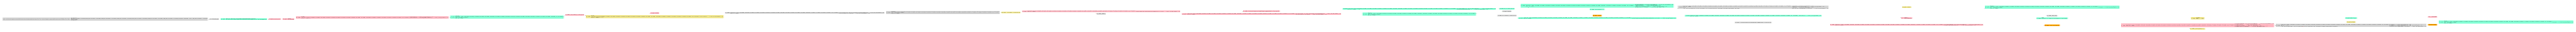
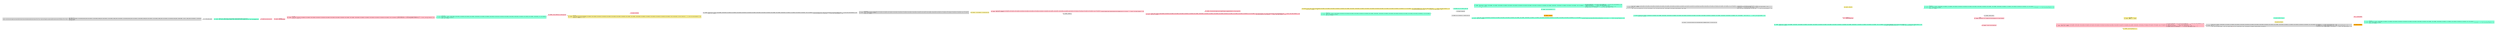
  digraph {
    fontname="IBM Plex Mono"
    rankdir=LR
    node [color=gray40 fillcolor=lightpink fontname="IBM Plex Mono" shape=record style=filled]
    edge [arrowhead=onormal color=purple fontname="IBM Plex Mono" style=dashed]
    n1 [color=deeppink fillcolor=lightgrey label="{44\:\ ?|MTH_ENTER_BLOCK\l}"]
    n2 [color=deeppink fillcolor=aquamarine label="{46\:\ 0x0000|boolean r0 = androidx.core.view.ViewCompat.isAttachedToWindow(r11.mContainer)\ljava.util.ArrayList\<androidx.fragment.app.SpecialEffectsController$Operation\> r1 = r11.mPendingOperations\l}"]
    n3 [color=teal label="{47\:\ 0x0008|monitor\-enter(r1)\l}"]
    n4 [label="{79\:\ 0x0009|SYNTHETIC\lEXC_TOP_SPLITTER\l}"]
    n5 [color=deeppink label="{48\:\ 0x0009|TRY_ENTER\lTryCatch #0 \{, blocks: (B:48:0x0009, B:49:0x0012, B:51:0x0018, B:52:0x0022, B:53:0x002d, B:55:0x0034, B:57:0x0040, B:61:0x0069, B:60:0x0051, B:62:0x007b, B:63:0x007f, B:64:0x008a, B:66:0x0090, B:68:0x009c, B:72:0x00c5, B:71:0x00ad, B:73:0x00d7, B:74:0x00db), top: B:79:0x0009 \}\lCatch: all \-\> 0x00dd\l|updateFinalState()     \/\/ Catch: java.lang.Throwable \-\> Ldd\ljava.util.Iterator r2 = r11.mPendingOperations.iterator()     \/\/ Catch: java.lang.Throwable \-\> Ldd\l}"]
-   n6 [color=purple fillcolor=aquamarine label="{76\:\ 0x00dd|REMOVE\lExcHandler: all \-\> 0x00dd\l|java.lang.Throwable r2 = move\-exception\l}"]
+   n6 [color=purple label="{76\:\ 0x00dd|REMOVE\lExcHandler: all \-\> 0x00dd\l|java.lang.Throwable r2 = move\-exception\l}"]
    n7 [color=purple fillcolor=aquamarine label="{49\:\ 0x0012|LOOP_START\lTryCatch #0 \{, blocks: (B:48:0x0009, B:49:0x0012, B:51:0x0018, B:52:0x0022, B:53:0x002d, B:55:0x0034, B:57:0x0040, B:61:0x0069, B:60:0x0051, B:62:0x007b, B:63:0x007f, B:64:0x008a, B:66:0x0090, B:68:0x009c, B:72:0x00c5, B:71:0x00ad, B:73:0x00d7, B:74:0x00db), top: B:79:0x0009 \}\lLOOP:0: B:49:0x0012\-\>B:51:0x0018\lCatch: all \-\> 0x00dd\l}"]
    n8 [color=deeppink fillcolor=khaki label="{77\:\ 0x00de|TRY_LEAVE\lREMOVE\lCatch: all \-\> 0x00dd\l}"]
    n9 [color=purple label="{50\:\ 0x0016|if (r2.hasNext() == false) goto L8\l}"]
    n10 [color=teal fillcolor=khaki label="{51\:\ 0x0018|LOOP_END\lTryCatch #0 \{, blocks: (B:48:0x0009, B:49:0x0012, B:51:0x0018, B:52:0x0022, B:53:0x002d, B:55:0x0034, B:57:0x0040, B:61:0x0069, B:60:0x0051, B:62:0x007b, B:63:0x007f, B:64:0x008a, B:66:0x0090, B:68:0x009c, B:72:0x00c5, B:71:0x00ad, B:73:0x00d7, B:74:0x00db), top: B:79:0x0009 \}\lLOOP:0: B:49:0x0012\-\>B:51:0x0018\lCatch: all \-\> 0x00dd\l|r2.next().onStart()     \/\/ Catch: java.lang.Throwable \-\> Ldd\l}"]
    n11 [color=teal label="{81\:\ 0x0022|SYNTHETIC\l}"]
    n12 [color=deeppink fillcolor=lightgrey label="{52\:\ 0x0022|TryCatch #0 \{, blocks: (B:48:0x0009, B:49:0x0012, B:51:0x0018, B:52:0x0022, B:53:0x002d, B:55:0x0034, B:57:0x0040, B:61:0x0069, B:60:0x0051, B:62:0x007b, B:63:0x007f, B:64:0x008a, B:66:0x0090, B:68:0x009c, B:72:0x00c5, B:71:0x00ad, B:73:0x00d7, B:74:0x00db), top: B:79:0x0009 \}\lCatch: all \-\> 0x00dd\l|java.util.ArrayList r2 = new java.util.ArrayList\<\>(r11.mRunningOperations)     \/\/ Catch: java.lang.Throwable \-\> Ldd\ljava.util.Iterator r3 = r2.iterator()     \/\/ Catch: java.lang.Throwable \-\> Ldd\l}"]
    n13 [color=purple fillcolor=lightgrey label="{53\:\ 0x002d|LOOP_START\lTryCatch #0 \{, blocks: (B:48:0x0009, B:49:0x0012, B:51:0x0018, B:52:0x0022, B:53:0x002d, B:55:0x0034, B:57:0x0040, B:61:0x0069, B:60:0x0051, B:62:0x007b, B:63:0x007f, B:64:0x008a, B:66:0x0090, B:68:0x009c, B:72:0x00c5, B:71:0x00ad, B:73:0x00d7, B:74:0x00db), top: B:79:0x0009 \}\lLOOP:1: B:53:0x002d\-\>B:62:0x007b\lCatch: all \-\> 0x00dd\l}"]
    n14 [fillcolor=khaki label="{54\:\ 0x0032|if (r3.hasNext() == false) goto L22\l}"]
    n15 [color=deeppink fillcolor=aquamarine label="{62\:\ 0x007b|ENTER_END\lTryCatch #0 \{, blocks: (B:48:0x0009, B:49:0x0012, B:51:0x0018, B:52:0x0022, B:53:0x002d, B:55:0x0034, B:57:0x0040, B:61:0x0069, B:60:0x0051, B:62:0x007b, B:63:0x007f, B:64:0x008a, B:66:0x0090, B:68:0x009c, B:72:0x00c5, B:71:0x00ad, B:73:0x00d7, B:74:0x00db), top: B:79:0x0009 \}\lLOOP:1: B:53:0x002d\-\>B:62:0x007b\lCatch: all \-\> 0x00dd\l|r4.cancel()     \/\/ Catch: java.lang.Throwable \-\> Ldd\l}"]
    n16 [label="{55\:\ 0x0034|TryCatch #0 \{, blocks: (B:48:0x0009, B:49:0x0012, B:51:0x0018, B:52:0x0022, B:53:0x002d, B:55:0x0034, B:57:0x0040, B:61:0x0069, B:60:0x0051, B:62:0x007b, B:63:0x007f, B:64:0x008a, B:66:0x0090, B:68:0x009c, B:72:0x00c5, B:71:0x00ad, B:73:0x00d7, B:74:0x00db), top: B:79:0x0009 \}\lCatch: all \-\> 0x00dd\l|androidx.fragment.app.SpecialEffectsController$Operation r4 = r3.next()     \/\/ Catch: java.lang.Throwable \-\> Ldd\l}"]
    n17 [color=deeppink fillcolor=lightgrey label="{82\:\ 0x007f|SYNTHETIC\l}"]
    n18 [color=deeppink label="{56\:\ 0x003e|if (androidx.fragment.app.FragmentManager.isLoggingEnabled(2) == false) goto L21\l}"]
    n19 [label="{63\:\ 0x007f|TryCatch #0 \{, blocks: (B:48:0x0009, B:49:0x0012, B:51:0x0018, B:52:0x0022, B:53:0x002d, B:55:0x0034, B:57:0x0040, B:61:0x0069, B:60:0x0051, B:62:0x007b, B:63:0x007f, B:64:0x008a, B:66:0x0090, B:68:0x009c, B:72:0x00c5, B:71:0x00ad, B:73:0x00d7, B:74:0x00db), top: B:79:0x0009 \}\lCatch: all \-\> 0x00dd\l|java.util.ArrayList r3 = new java.util.ArrayList\<\>(r11.mPendingOperations)     \/\/ Catch: java.lang.Throwable \-\> Ldd\ljava.util.Iterator r4 = r3.iterator()     \/\/ Catch: java.lang.Throwable \-\> Ldd\l}"]
-   n20 [fillcolor=aquamarine label="{57\:\ 0x0040|TryCatch #0 \{, blocks: (B:48:0x0009, B:49:0x0012, B:51:0x0018, B:52:0x0022, B:53:0x002d, B:55:0x0034, B:57:0x0040, B:61:0x0069, B:60:0x0051, B:62:0x007b, B:63:0x007f, B:64:0x008a, B:66:0x0090, B:68:0x009c, B:72:0x00c5, B:71:0x00ad, B:73:0x00d7, B:74:0x00db), top: B:79:0x0009 \}\lCatch: all \-\> 0x00dd\l|java.lang.StringBuilder r6 = new java.lang.StringBuilder()     \/\/ Catch: java.lang.Throwable \-\> Ldd\lr6.append(\"SpecialEffectsController: \")     \/\/ Catch: java.lang.Throwable \-\> Ldd\l}"]
+   n20 [fillcolor=khaki label="{57\:\ 0x0040|TryCatch #0 \{, blocks: (B:48:0x0009, B:49:0x0012, B:51:0x0018, B:52:0x0022, B:53:0x002d, B:55:0x0034, B:57:0x0040, B:61:0x0069, B:60:0x0051, B:62:0x007b, B:63:0x007f, B:64:0x008a, B:66:0x0090, B:68:0x009c, B:72:0x00c5, B:71:0x00ad, B:73:0x00d7, B:74:0x00db), top: B:79:0x0009 \}\lCatch: all \-\> 0x00dd\l|java.lang.StringBuilder r6 = new java.lang.StringBuilder()     \/\/ Catch: java.lang.Throwable \-\> Ldd\lr6.append(\"SpecialEffectsController: \")     \/\/ Catch: java.lang.Throwable \-\> Ldd\l}"]
    n21 [color=purple fillcolor=lightgrey label="{84\:\ 0x007b|SYNTHETIC\l}"]
    n22 [color=purple fillcolor=aquamarine label="{58\:\ 0x004c|if (r0 == false) goto L20\l}"]
    n23 [fillcolor=aquamarine label="{59\:\ 0x004e|java.lang.String r7 = \"\"\l}"]
    n24 [fillcolor=aquamarine label="{60\:\ 0x0051|TryCatch #0 \{, blocks: (B:48:0x0009, B:49:0x0012, B:51:0x0018, B:52:0x0022, B:53:0x002d, B:55:0x0034, B:57:0x0040, B:61:0x0069, B:60:0x0051, B:62:0x007b, B:63:0x007f, B:64:0x008a, B:66:0x0090, B:68:0x009c, B:72:0x00c5, B:71:0x00ad, B:73:0x00d7, B:74:0x00db), top: B:79:0x0009 \}\lCatch: all \-\> 0x00dd\l|java.lang.StringBuilder r7 = new java.lang.StringBuilder()     \/\/ Catch: java.lang.Throwable \-\> Ldd\lr7.append(\"Container \")     \/\/ Catch: java.lang.Throwable \-\> Ldd\lr7.append(r11.mContainer)     \/\/ Catch: java.lang.Throwable \-\> Ldd\lr7.append(\" is not attached to window. \")     \/\/ Catch: java.lang.Throwable \-\> Ldd\ljava.lang.String r7 = r7.toString()     \/\/ Catch: java.lang.Throwable \-\> Ldd\l}"]
    n25 [color=teal fillcolor=lightgrey label="{61\:\ 0x0069|TryCatch #0 \{, blocks: (B:48:0x0009, B:49:0x0012, B:51:0x0018, B:52:0x0022, B:53:0x002d, B:55:0x0034, B:57:0x0040, B:61:0x0069, B:60:0x0051, B:62:0x007b, B:63:0x007f, B:64:0x008a, B:66:0x0090, B:68:0x009c, B:72:0x00c5, B:71:0x00ad, B:73:0x00d7, B:74:0x00db), top: B:79:0x0009 \}\lCatch: all \-\> 0x00dd\lPHI: r7 \l  PHI: (r7v5 java.lang.String) = (r7v4 java.lang.String), (r7v7 java.lang.String) binds: [B:60:0x0051, B:59:0x004e] A[DONT_GENERATE, DONT_INLINE]\l|r6.append(r7)     \/\/ Catch: java.lang.Throwable \-\> Ldd\lr6.append(\"Cancelling running operation \")     \/\/ Catch: java.lang.Throwable \-\> Ldd\lr6.append(r4)     \/\/ Catch: java.lang.Throwable \-\> Ldd\landroid.util.Log.v(\"FragmentManager\", r6.toString())     \/\/ Catch: java.lang.Throwable \-\> Ldd\l}"]
    n26 [color=purple fillcolor=khaki label="{83\:\ 0x007b|SYNTHETIC\l}"]
    n27 [fillcolor=aquamarine label="{64\:\ 0x008a|LOOP_START\lTryCatch #0 \{, blocks: (B:48:0x0009, B:49:0x0012, B:51:0x0018, B:52:0x0022, B:53:0x002d, B:55:0x0034, B:57:0x0040, B:61:0x0069, B:60:0x0051, B:62:0x007b, B:63:0x007f, B:64:0x008a, B:66:0x0090, B:68:0x009c, B:72:0x00c5, B:71:0x00ad, B:73:0x00d7, B:74:0x00db), top: B:79:0x0009 \}\lLOOP:2: B:64:0x008a\-\>B:73:0x00d7\lCatch: all \-\> 0x00dd\l}"]
    n28 [color=teal fillcolor=lightgrey label="{65\:\ 0x008e|if (r4.hasNext() == false) goto L36\l}"]
    n29 [fillcolor=aquamarine label="{66\:\ 0x0090|TryCatch #0 \{, blocks: (B:48:0x0009, B:49:0x0012, B:51:0x0018, B:52:0x0022, B:53:0x002d, B:55:0x0034, B:57:0x0040, B:61:0x0069, B:60:0x0051, B:62:0x007b, B:63:0x007f, B:64:0x008a, B:66:0x0090, B:68:0x009c, B:72:0x00c5, B:71:0x00ad, B:73:0x00d7, B:74:0x00db), top: B:79:0x0009 \}\lCatch: all \-\> 0x00dd\l|androidx.fragment.app.SpecialEffectsController$Operation r6 = r4.next()     \/\/ Catch: java.lang.Throwable \-\> Ldd\l}"]
    n30 [color=purple fillcolor=orange label="{85\:\ 0x00db|SYNTHETIC\l}"]
    n31 [color=deeppink fillcolor=lightgrey label="{67\:\ 0x009a|if (androidx.fragment.app.FragmentManager.isLoggingEnabled(2) == false) goto L35\l}"]
    n32 [fillcolor=aquamarine label="{74\:\ 0x00db|TryCatch #0 \{, blocks: (B:48:0x0009, B:49:0x0012, B:51:0x0018, B:52:0x0022, B:53:0x002d, B:55:0x0034, B:57:0x0040, B:61:0x0069, B:60:0x0051, B:62:0x007b, B:63:0x007f, B:64:0x008a, B:66:0x0090, B:68:0x009c, B:72:0x00c5, B:71:0x00ad, B:73:0x00d7, B:74:0x00db), top: B:79:0x0009 \}\lCatch: all \-\> 0x00dd\l|monitor\-exit(r1)     \/\/ Catch: java.lang.Throwable \-\> Ldd\l}"]
-   n33 [label="{68\:\ 0x009c|TryCatch #0 \{, blocks: (B:48:0x0009, B:49:0x0012, B:51:0x0018, B:52:0x0022, B:53:0x002d, B:55:0x0034, B:57:0x0040, B:61:0x0069, B:60:0x0051, B:62:0x007b, B:63:0x007f, B:64:0x008a, B:66:0x0090, B:68:0x009c, B:72:0x00c5, B:71:0x00ad, B:73:0x00d7, B:74:0x00db), top: B:79:0x0009 \}\lCatch: all \-\> 0x00dd\l|java.lang.StringBuilder r8 = new java.lang.StringBuilder()     \/\/ Catch: java.lang.Throwable \-\> Ldd\lr8.append(\"SpecialEffectsController: \")     \/\/ Catch: java.lang.Throwable \-\> Ldd\l}"]
+   n33 [fillcolor=aquamarine label="{68\:\ 0x009c|TryCatch #0 \{, blocks: (B:48:0x0009, B:49:0x0012, B:51:0x0018, B:52:0x0022, B:53:0x002d, B:55:0x0034, B:57:0x0040, B:61:0x0069, B:60:0x0051, B:62:0x007b, B:63:0x007f, B:64:0x008a, B:66:0x0090, B:68:0x009c, B:72:0x00c5, B:71:0x00ad, B:73:0x00d7, B:74:0x00db), top: B:79:0x0009 \}\lCatch: all \-\> 0x00dd\l|java.lang.StringBuilder r8 = new java.lang.StringBuilder()     \/\/ Catch: java.lang.Throwable \-\> Ldd\lr8.append(\"SpecialEffectsController: \")     \/\/ Catch: java.lang.Throwable \-\> Ldd\l}"]
    n34 [color=purple fillcolor=khaki label="{87\:\ 0x00d7|SYNTHETIC\l}"]
-   n35 [color=deeppink fillcolor=orange label="{69\:\ 0x00a8|if (r0 == false) goto L34\l}"]
+   n35 [color=deeppink label="{69\:\ 0x00a8|if (r0 == false) goto L34\l}"]
    n36 [fillcolor=aquamarine label="{73\:\ 0x00d7|LOOP_END\lTryCatch #0 \{, blocks: (B:48:0x0009, B:49:0x0012, B:51:0x0018, B:52:0x0022, B:53:0x002d, B:55:0x0034, B:57:0x0040, B:61:0x0069, B:60:0x0051, B:62:0x007b, B:63:0x007f, B:64:0x008a, B:66:0x0090, B:68:0x009c, B:72:0x00c5, B:71:0x00ad, B:73:0x00d7, B:74:0x00db), top: B:79:0x0009 \}\lLOOP:2: B:64:0x008a\-\>B:73:0x00d7\lCatch: all \-\> 0x00dd\l|r6.cancel()     \/\/ Catch: java.lang.Throwable \-\> Ldd\l}"]
    n37 [color=purple fillcolor=khaki label="{70\:\ 0x00aa|java.lang.String r9 = \"\"\l}"]
    n38 [label="{71\:\ 0x00ad|TryCatch #0 \{, blocks: (B:48:0x0009, B:49:0x0012, B:51:0x0018, B:52:0x0022, B:53:0x002d, B:55:0x0034, B:57:0x0040, B:61:0x0069, B:60:0x0051, B:62:0x007b, B:63:0x007f, B:64:0x008a, B:66:0x0090, B:68:0x009c, B:72:0x00c5, B:71:0x00ad, B:73:0x00d7, B:74:0x00db), top: B:79:0x0009 \}\lCatch: all \-\> 0x00dd\l|java.lang.StringBuilder r9 = new java.lang.StringBuilder()     \/\/ Catch: java.lang.Throwable \-\> Ldd\lr9.append(\"Container \")     \/\/ Catch: java.lang.Throwable \-\> Ldd\lr9.append(r11.mContainer)     \/\/ Catch: java.lang.Throwable \-\> Ldd\lr9.append(\" is not attached to window. \")     \/\/ Catch: java.lang.Throwable \-\> Ldd\ljava.lang.String r9 = r9.toString()     \/\/ Catch: java.lang.Throwable \-\> Ldd\l}"]
    n39 [color=purple fillcolor=lightgrey label="{72\:\ 0x00c5|TryCatch #0 \{, blocks: (B:48:0x0009, B:49:0x0012, B:51:0x0018, B:52:0x0022, B:53:0x002d, B:55:0x0034, B:57:0x0040, B:61:0x0069, B:60:0x0051, B:62:0x007b, B:63:0x007f, B:64:0x008a, B:66:0x0090, B:68:0x009c, B:72:0x00c5, B:71:0x00ad, B:73:0x00d7, B:74:0x00db), top: B:79:0x0009 \}\lCatch: all \-\> 0x00dd\lPHI: r9 \l  PHI: (r9v3 java.lang.String) = (r9v2 java.lang.String), (r9v5 java.lang.String) binds: [B:71:0x00ad, B:70:0x00aa] A[DONT_GENERATE, DONT_INLINE]\l|r8.append(r9)     \/\/ Catch: java.lang.Throwable \-\> Ldd\lr8.append(\"Cancelling pending operation \")     \/\/ Catch: java.lang.Throwable \-\> Ldd\lr8.append(r6)     \/\/ Catch: java.lang.Throwable \-\> Ldd\landroid.util.Log.v(\"FragmentManager\", r8.toString())     \/\/ Catch: java.lang.Throwable \-\> Ldd\l}"]
    n40 [color=purple fillcolor=orange label="{86\:\ 0x00d7|SYNTHETIC\l}"]
    n41 [color=teal fillcolor=lightgrey label="{75\:\ 0x00dc|RETURN\l|false\l}"]
    n42 [color=teal label="{80\:\ ?|SYNTHETIC\lEXC_BOTTOM_SPLITTER\l}"]
    n43 [label="{45\:\ ?|MTH_EXIT_BLOCK\l}"]
    n44 [color=deeppink fillcolor=aquamarine label="{78\:\ 0x00df|REMOVE\l|throw r2\l}"]
    n45 [fillcolor=lightgrey label="{public void androidx.fragment.app.SpecialEffectsController.forceCompleteAllOperations((r11v0 'this' androidx.fragment.app.SpecialEffectsController A[IMMUTABLE_TYPE, THIS]))  | USE_LINES_HINTS\lBACK_EDGE: B:51:0x0018 \-\> B:49:0x0012, BACK_EDGE: B:62:0x007b \-\> B:53:0x002d, CROSS_EDGE: B:60:0x0051 \-\> B:61:0x0069, CROSS_EDGE: B:56:0x003e \-\> B:62:0x007b, BACK_EDGE: B:73:0x00d7 \-\> B:64:0x008a, CROSS_EDGE: B:71:0x00ad \-\> B:72:0x00c5, CROSS_EDGE: B:67:0x009a \-\> B:73:0x00d7, CROSS_EDGE: B:78:0x00df \-\> B:45:?, CROSS_EDGE: B:79:0x0009 \-\> B:76:0x00dd\lINLINE_NOT_NEEDED\lTYPE_VARS: EMPTY\l}"]
    n1 -> n2 [style=dotted]
    n2 -> n3 [arrowhead=diamond color=black]
    n3 -> n4 [color=red]
    n4 -> n5 [arrowhead=diamond]
    n4 -> n6 [color=black style=dotted]
    n5 -> n7 [arrowhead=diamond color=black style=dotted]
    n6 -> n8 [color=darkgreen style=dotted]
    n7 -> n9 [arrowhead=diamond style=dotted]
    n8 -> n44 [color=black]
    n9 -> n10 [arrowhead=diamond color=black]
    n9 -> n11 [arrowhead=diamond color=red style=dotted]
    n10 -> n7 [arrowhead=diamond color=red style=dotted]
    n11 -> n12 [arrowhead=diamond style=dotted]
    n12 -> n13 [color=red]
    n13 -> n14 [arrowhead=diamond color=darkgreen]
    n13 -> n15 [color=red style=dotted]
    n14 -> n16 [color=darkgreen style=dotted]
    n14 -> n17 [arrowhead=diamond color=red]
    n16 -> n18 [arrowhead=diamond color=darkgreen]
    n17 -> n19
    n18 -> n20 [arrowhead=diamond color=darkgreen]
    n18 -> n21 [arrowhead=diamond color=darkgreen style=dotted]
    n19 -> n27 [color=darkgreen style=dotted]
    n20 -> n22 [arrowhead=diamond color=red]
    n21 -> n15 [arrowhead=diamond]
    n22 -> n23 [color=darkgreen style=dotted]
    n22 -> n24 [arrowhead=diamond color=darkgreen style=dotted]
    n23 -> n25 [arrowhead=diamond color=darkgreen]
    n24 -> n25 [color=red]
    n25 -> n26
    n26 -> n15
    n27 -> n28
    n28 -> n29
    n28 -> n30 [color=black style=dotted]
    n29 -> n31 [color=black style=dotted]
    n30 -> n32 [color=black]
    n31 -> n33 [color=red]
    n31 -> n34 [style=dotted]
    n32 -> n41 [arrowhead=diamond style=dotted]
    n32 -> n42 [arrowhead=diamond color=black]
    n33 -> n35 [arrowhead=diamond color=red style=dotted]
    n34 -> n36 [color=red]
    n35 -> n37 [arrowhead=diamond color=darkgreen]
    n35 -> n38 [color=red]
    n36 -> n27 [arrowhead=diamond color=darkgreen style=dotted]
    n37 -> n39 [arrowhead=diamond color=red style=dotted]
    n38 -> n39 [arrowhead=diamond color=black style=dotted]
    n39 -> n40 [style=dotted]
    n40 -> n36 [color=black style=dotted]
    n41 -> n43 [color=darkgreen]
    n42 -> n6 [style=dotted]
    n44 -> n43 [color=darkgreen style=dotted]
    n45 -> n1 [arrowhead=diamond color=black]
  }
